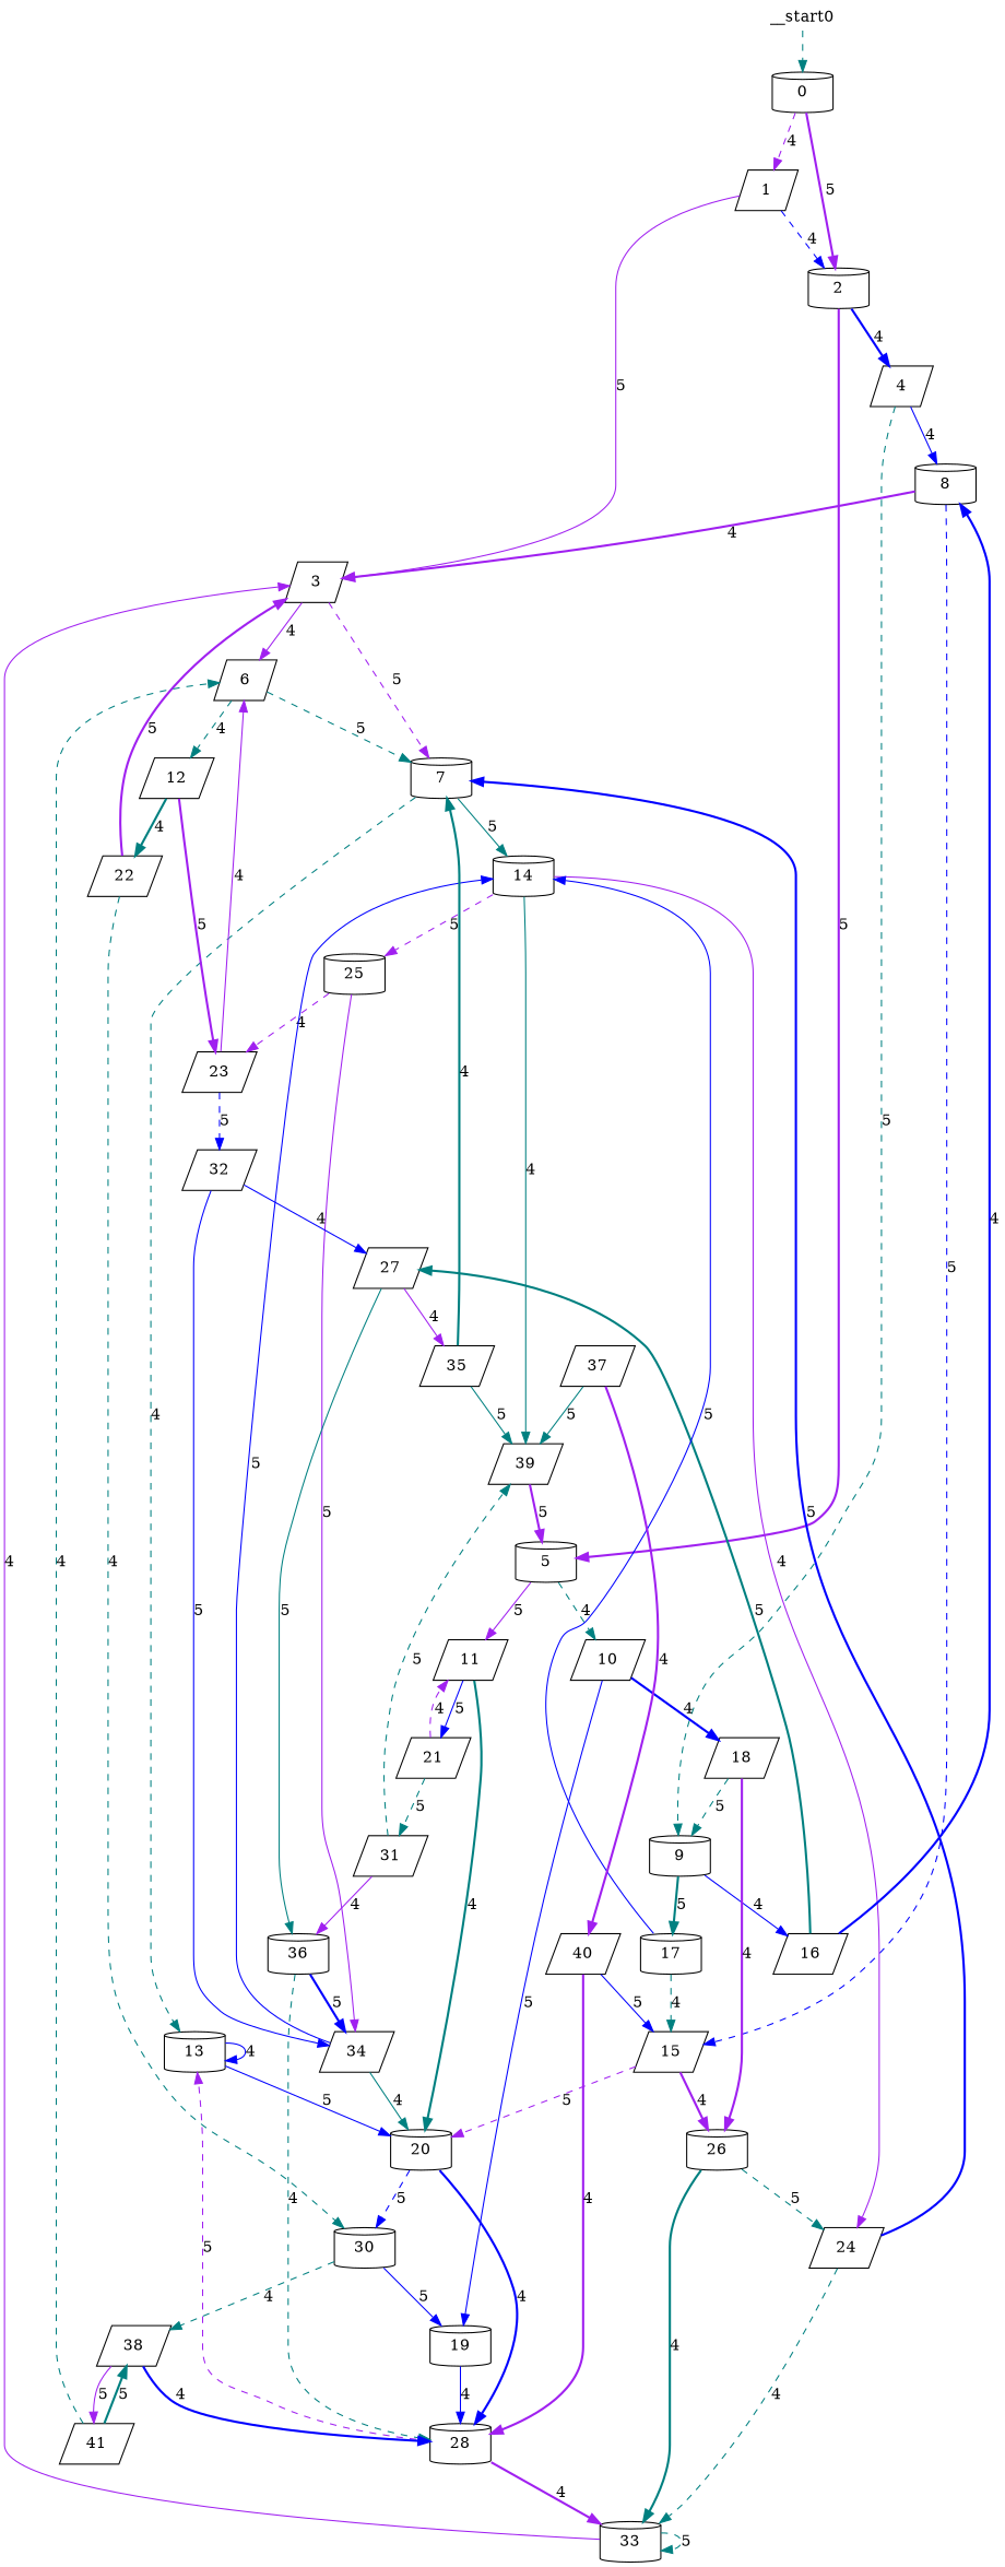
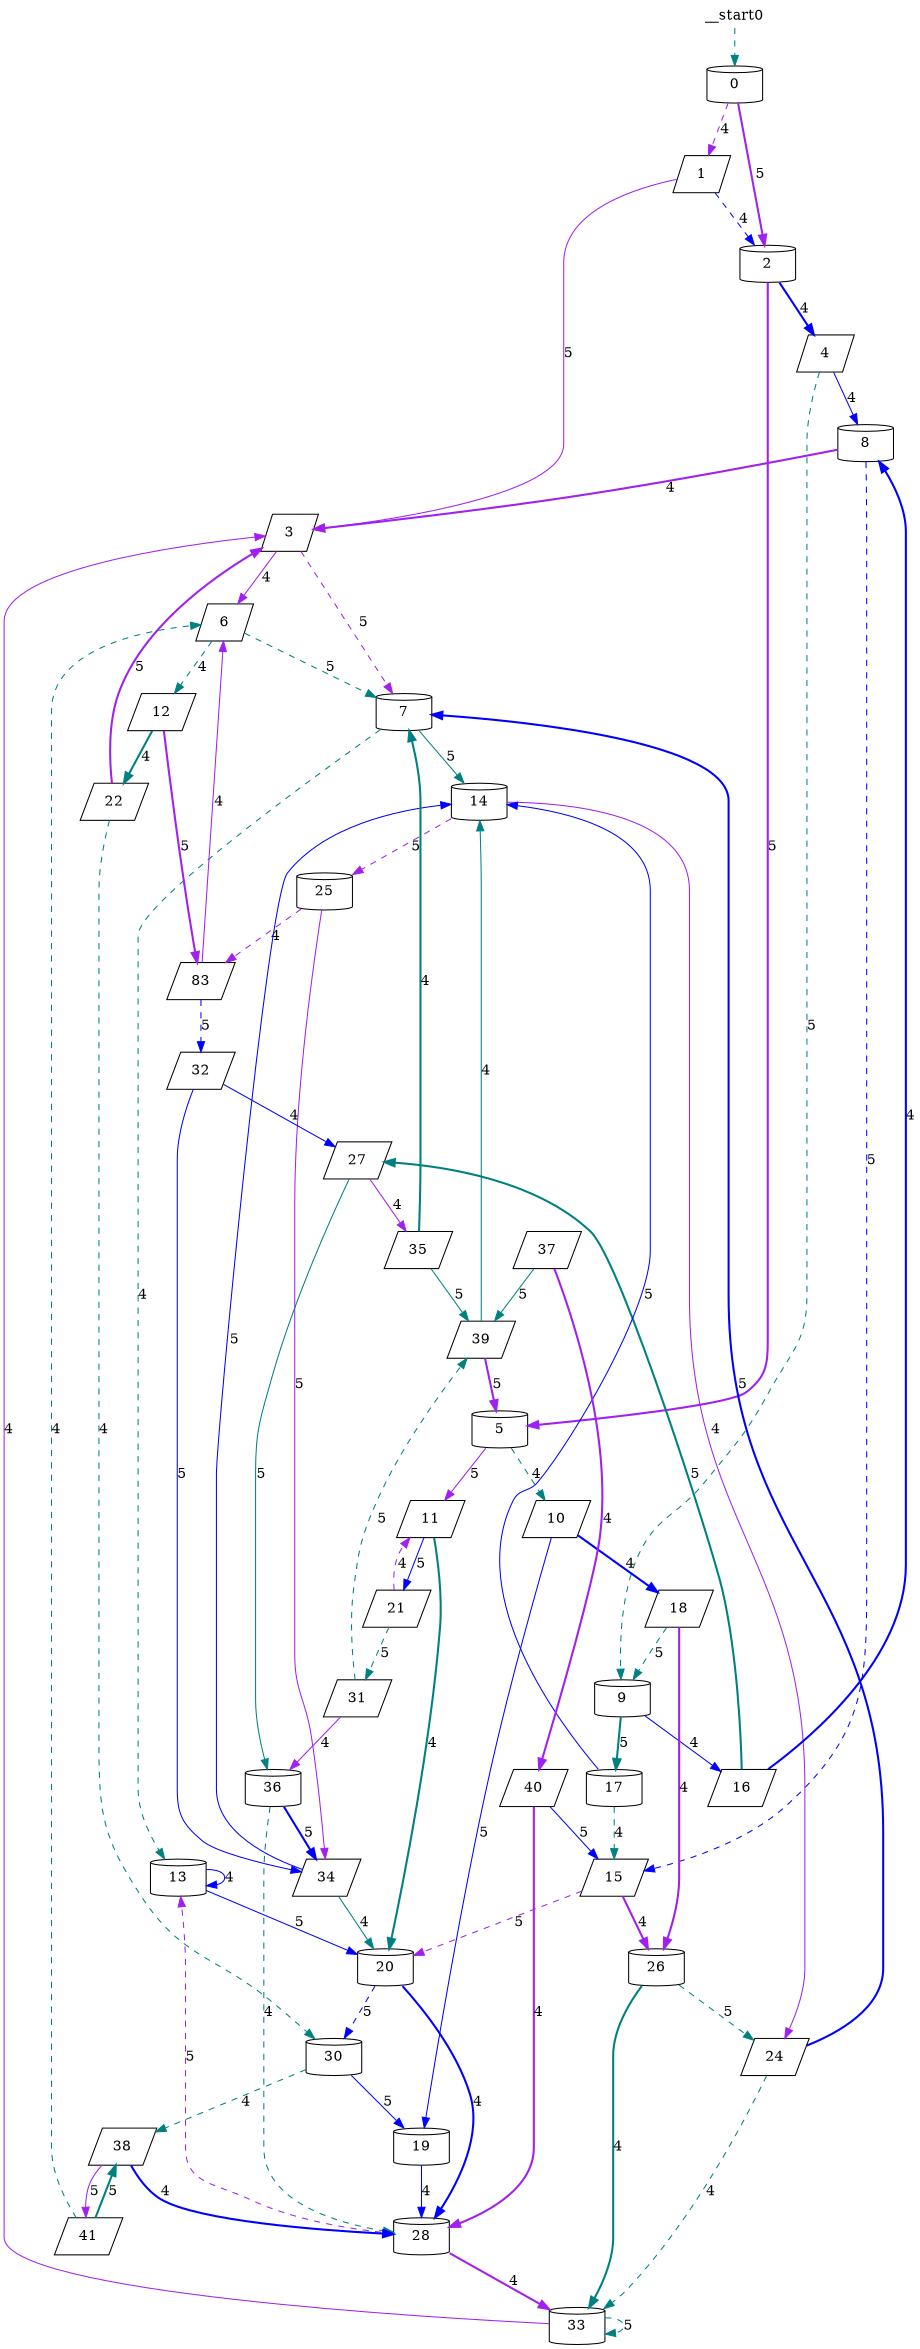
  digraph {
    node [shape=parallelogram]
    edge [color=teal style=solid]
    n1 [label=0 shape=cylinder]
    n2 [label=1]
    n3 [label=2 shape=cylinder]
    n4 [label=3]
    n5 [label=4]
    n6 [label=5 shape=cylinder]
    n7 [label=6]
    n8 [label=7 shape=cylinder]
    n9 [label=8 shape=cylinder]
    n10 [label=9 shape=cylinder]
    n11 [label=10]
    n12 [label=11]
    n13 [label=12]
    n14 [label=13 shape=cylinder]
    n15 [label=14 shape=cylinder]
    n16 [label=15]
    n17 [label=16]
    n18 [label=17 shape=cylinder]
    n19 [label=18]
    n20 [label=19 shape=cylinder]
    n21 [label=20 shape=cylinder]
    n22 [label=21]
    n23 [label=22]
-   n24 [label=23]
+   n24 [label=83]
    n25 [label=24]
    n26 [label=25 shape=cylinder]
    n27 [label=26 shape=cylinder]
    n28 [label=27]
    n29 [label=28 shape=cylinder]
    n30 [label=30 shape=cylinder]
    n31 [label=31]
    n32 [label=32]
    n33 [label=33 shape=cylinder]
    n34 [label=34]
    n35 [label=35]
    n36 [label=36 shape=cylinder]
    n37 [label=38]
    n38 [label=39]
    n39 [label=37]
    n40 [label=40]
    n41 [label=41]
    __start0 [height=0 shape=none width=0]
    n1 -> n2 [color=purple label=4 style=dashed]
    n1 -> n3 [color=purple label=5 style=bold]
    n2 -> n3 [color=blue label=4 style=dashed]
    n2 -> n4 [color=purple label=5]
    n3 -> n5 [color=blue label=4 style=bold]
    n3 -> n6 [color=purple label=5 style=bold]
    n4 -> n7 [color=purple label=4]
    n4 -> n8 [color=purple label=5 style=dashed]
    n5 -> n9 [color=blue label=4]
    n5 -> n10 [label=5 style=dashed]
    n6 -> n11 [label=4 style=dashed]
    n6 -> n12 [color=purple label=5]
    n7 -> n8 [label=5 style=dashed]
    n7 -> n13 [label=4 style=dashed]
    n8 -> n14 [label=4 style=dashed]
    n8 -> n15 [label=5]
    n9 -> n4 [color=purple label=4 style=bold]
    n9 -> n16 [color=blue label=5 style=dashed]
    n10 -> n17 [color=blue label=4]
    n10 -> n18 [label=5 style=bold]
    n11 -> n19 [color=blue label=4 style=bold]
    n11 -> n20 [color=blue label=5]
    n12 -> n21 [label=4 style=bold]
    n12 -> n22 [color=blue label=5]
    n13 -> n23 [label=4 style=bold]
    n13 -> n24 [color=purple label=5 style=bold]
    n14 -> n14 [color=blue label=4]
    n14 -> n21 [color=blue label=5]
    n15 -> n25 [color=purple label=4]
    n15 -> n26 [color=purple label=5 style=dashed]
    n16 -> n21 [color=purple label=5 style=dashed]
    n16 -> n27 [color=purple label=4 style=bold]
    n17 -> n9 [color=blue label=4 style=bold]
    n17 -> n28 [label=5 style=bold]
    n18 -> n15 [color=blue label=5]
    n18 -> n16 [label=4 style=dashed]
    n19 -> n10 [label=5 style=dashed]
    n19 -> n27 [color=purple label=4 style=bold]
    n20 -> n29 [color=blue label=4]
    n21 -> n29 [color=blue label=4 style=bold]
    n21 -> n30 [color=blue label=5 style=dashed]
    n22 -> n12 [color=purple label=4 style=dashed]
    n22 -> n31 [label=5 style=dashed]
    n23 -> n4 [color=purple label=5 style=bold]
    n23 -> n30 [label=4 style=dashed]
    n24 -> n7 [color=purple label=4]
    n24 -> n32 [color=blue label=5 style=dashed]
    n25 -> n8 [color=blue label=5 style=bold]
    n25 -> n33 [label=4 style=dashed]
    n26 -> n24 [color=purple label=4 style=dashed]
    n26 -> n34 [color=purple label=5]
    n27 -> n25 [label=5 style=dashed]
    n27 -> n33 [label=4 style=bold]
    n28 -> n35 [color=purple label=4]
    n28 -> n36 [label=5]
    n29 -> n14 [color=purple label=5 style=dashed]
    n29 -> n33 [color=purple label=4 style=bold]
    n30 -> n20 [color=blue label=5]
    n30 -> n37 [label=4 style=dashed]
    n31 -> n36 [color=purple label=4]
    n31 -> n38 [label=5 style=dashed]
    n32 -> n28 [color=blue label=4]
    n32 -> n34 [color=blue label=5]
    n33 -> n4 [color=purple label=4]
    n33 -> n33 [label=5 style=dashed]
    n34 -> n15 [color=blue label=5]
    n34 -> n21 [label=4]
    n35 -> n8 [label=4 style=bold]
    n35 -> n38 [label=5]
    n36 -> n29 [label=4 style=dashed]
    n36 -> n34 [color=blue label=5 style=bold]
    n37 -> n29 [color=blue label=4 style=bold]
    n37 -> n41 [color=purple label=5]
    n38 -> n6 [color=purple label=5 style=bold]
-   n15 -> n38 [label=4]
+   n38 -> n15 [label=4]
    n39 -> n38 [label=5]
    n39 -> n40 [color=purple label=4 style=bold]
    n40 -> n16 [color=blue label=5]
    n40 -> n29 [color=purple label=4 style=bold]
    n41 -> n7 [label=4 style=dashed]
    n41 -> n37 [label=5 style=bold]
    __start0 -> n1 [style=dashed]
  }
